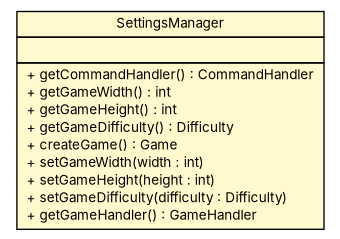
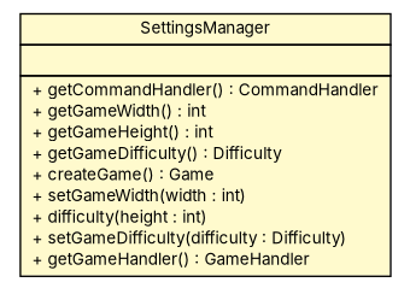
  digraph {
    nodesep=0.25
    ranksep=0.5
    fontname=Inter
-   n1 [fontcolor=black fontname=Inter fontsize=10.0 label=<<table title="com.github.tilastokeskus.matertis.SettingsManager" border="0" cellborder="1" cellspacing="0" cellpadding="2" port="p" bgcolor="lemonChiffon" href="./SettingsManager.html"> 		<tr><td><table border="0" cellspacing="0" cellpadding="1"> <tr><td align="center" balign="center"> SettingsManager </td></tr> 		</table></td></tr> 		<tr><td><table border="0" cellspacing="0" cellpadding="1"> <tr><td align="left" balign="left">  </td></tr> 		</table></td></tr> 		<tr><td><table border="0" cellspacing="0" cellpadding="1"> <tr><td align="left" balign="left"> + getCommandHandler() : CommandHandler </td></tr> <tr><td align="left" balign="left"> + getGameWidth() : int </td></tr> <tr><td align="left" balign="left"> + getGameHeight() : int </td></tr> <tr><td align="left" balign="left"> + getGameDifficulty() : Difficulty </td></tr> <tr><td align="left" balign="left"> + createGame() : Game </td></tr> <tr><td align="left" balign="left"> + setGameWidth(width : int) </td></tr> <tr><td align="left" balign="left"> + setGameHeight(height : int) </td></tr> <tr><td align="left" balign="left"> + setGameDifficulty(difficulty : Difficulty) </td></tr> <tr><td align="left" balign="left"> + getGameHandler() : GameHandler </td></tr> 		</table></td></tr> 		</table>> shape=plaintext]
+   n1 [fontcolor=black fontname=Inter fontsize=10.0 label=<<table title="com.github.tilastokeskus.matertis.SettingsManager" border="0" cellborder="1" cellspacing="0" cellpadding="2" port="p" bgcolor="lemonChiffon" href="./SettingsManager.html"> 		<tr><td><table border="0" cellspacing="0" cellpadding="1"> <tr><td align="center" balign="center"> SettingsManager </td></tr> 		</table></td></tr> 		<tr><td><table border="0" cellspacing="0" cellpadding="1"> <tr><td align="left" balign="left">  </td></tr> 		</table></td></tr> 		<tr><td><table border="0" cellspacing="0" cellpadding="1"> <tr><td align="left" balign="left"> + getCommandHandler() : CommandHandler </td></tr> <tr><td align="left" balign="left"> + getGameWidth() : int </td></tr> <tr><td align="left" balign="left"> + getGameHeight() : int </td></tr> <tr><td align="left" balign="left"> + getGameDifficulty() : Difficulty </td></tr> <tr><td align="left" balign="left"> + createGame() : Game </td></tr> <tr><td align="left" balign="left"> + setGameWidth(width : int) </td></tr> <tr><td align="left" balign="left"> + difficulty(height : int) </td></tr> <tr><td align="left" balign="left"> + setGameDifficulty(difficulty : Difficulty) </td></tr> <tr><td align="left" balign="left"> + getGameHandler() : GameHandler </td></tr> 		</table></td></tr> 		</table>> shape=plaintext]
  }
